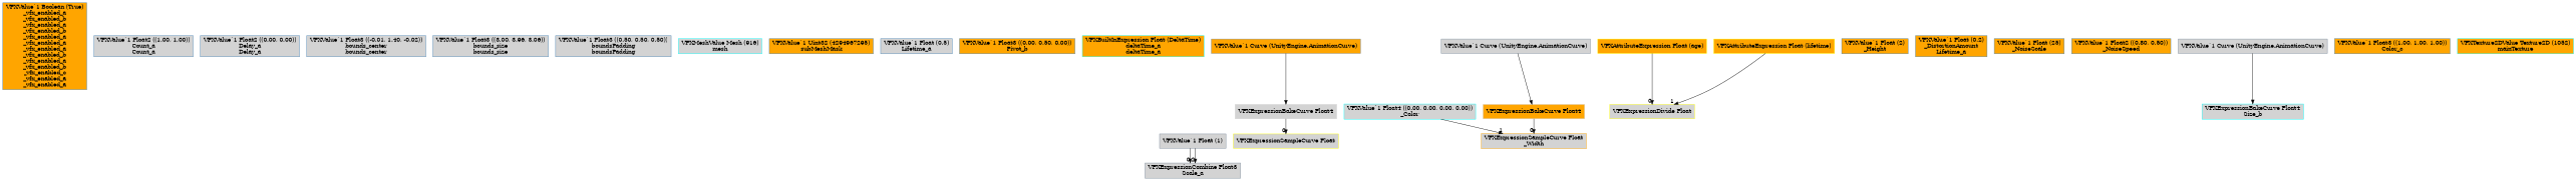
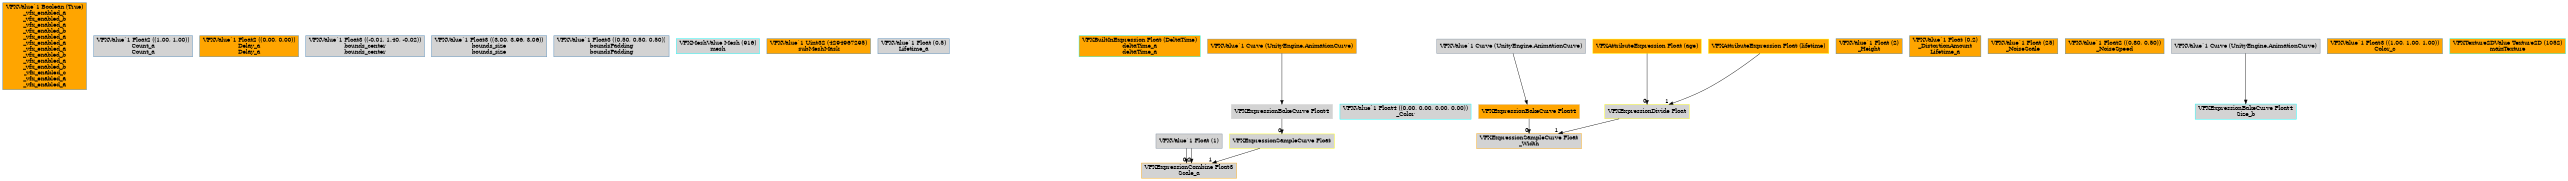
  digraph {
    node [color=steelblue fillcolor=lightgrey shape=box style=filled]
    edge [headlabel=0]
    n1 [fillcolor=orange label="VFXValue`1 Boolean (True)\n_vfx_enabled_a\n_vfx_enabled_b\n_vfx_enabled_a\n_vfx_enabled_b\n_vfx_enabled_a\n_vfx_enabled_a\n_vfx_enabled_a\n_vfx_enabled_b\n_vfx_enabled_a\n_vfx_enabled_b\n_vfx_enabled_c\n_vfx_enabled_a\n_vfx_enabled_a"]
    n2 [label="VFXValue`1 Float2 ((1.00, 1.00))\nCount_a\nCount_a"]
-   n3 [label="VFXValue`1 Float2 ((0.00, 0.00))\nDelay_a\nDelay_a"]
+   n3 [fillcolor=orange label="VFXValue`1 Float2 ((0.00, 0.00))\nDelay_a\nDelay_a"]
    n4 [label="VFXValue`1 Float3 ((-0.01, 1.40, -0.02))\nbounds_center\nbounds_center"]
    n5 [label="VFXValue`1 Float3 ((3.00, 3.96, 3.06))\nbounds_size\nbounds_size"]
    n6 [label="VFXValue`1 Float3 ((0.50, 0.50, 0.50))\nboundsPadding\nboundsPadding"]
    n7 [color=cyan label="VFXMeshValue Mesh (916)\nmesh"]
    n8 [fillcolor=orange label="VFXValue`1 Uint32 (4294967295)\nsubMeshMask"]
    n9 [label="VFXValue`1 Float (0.5)\nLifetime_a"]
-   n10 [fillcolor=orange label="VFXValue`1 Float3 ((0.00, 0.50, 0.00))\nPivot_b"]
    n11 [color=cyan fillcolor=orange label="VFXBuiltInExpression Float (DeltaTime)\ndeltaTime_a\ndeltaTime_a"]
-   n12 [color=lightslategray label="VFXExpressionCombine Float3\nScale_a"]
+   n12 [color=orange label="VFXExpressionCombine Float3\nScale_a"]
    n13 [color=lightslategray label="VFXValue`1 Float (1)"]
    n14 [color=yellow label="VFXExpressionSampleCurve Float"]
    n15 [color=lightgray label="VFXExpressionBakeCurve Float4"]
    n16 [color=lightslategray fillcolor=orange label="VFXValue`1 Curve (UnityEngine.AnimationCurve)"]
    n17 [color=yellow label="VFXExpressionDivide Float"]
    n18 [color=orange label="VFXExpressionSampleCurve Float\n_Width"]
    n19 [color=yellow fillcolor=orange label="VFXAttributeExpression Float (age)"]
    n20 [color=yellow fillcolor=orange label="VFXAttributeExpression Float (lifetime)"]
    n21 [color=cyan label="VFXValue`1 Float4 ((0.00, 0.00, 0.00, 0.00))\n_Color"]
    n22 [color=lightgray fillcolor=orange label="VFXExpressionBakeCurve Float4"]
    n23 [color=lightslategray label="VFXValue`1 Curve (UnityEngine.AnimationCurve)"]
    n24 [fillcolor=orange label="VFXValue`1 Float (2)\n_Height"]
    n25 [fillcolor=orange label="VFXValue`1 Float (0.2)\n_DistortionAmount\nLifetime_a"]
    n26 [fillcolor=orange label="VFXValue`1 Float (25)\n_NoiseScale"]
    n27 [fillcolor=orange label="VFXValue`1 Float2 ((0.80, 0.50))\n_NoiseSpeed"]
    n28 [color=cyan label="VFXExpressionBakeCurve Float4\nSize_b"]
    n29 [color=lightslategray label="VFXValue`1 Curve (UnityEngine.AnimationCurve)"]
    n30 [fillcolor=orange label="VFXValue`1 Float3 ((1.00, 1.00, 1.00))\nColor_c"]
    n31 [color=cyan fillcolor=orange label="VFXTexture2DValue Texture2D (1052)\nmainTexture"]
    n13 -> n12
    n13 -> n12 [headlabel=2]
+   n14 -> n12 [headlabel=1]
    n15 -> n14
    n16 -> n15 [headlabel=""]
-   n21 -> n18 [headlabel=1]
+   n17 -> n18 [headlabel=1]
    n19 -> n17
    n20 -> n17 [headlabel=1]
    n22 -> n18
    n23 -> n22 [headlabel=""]
    n29 -> n28 [headlabel=""]
  }
